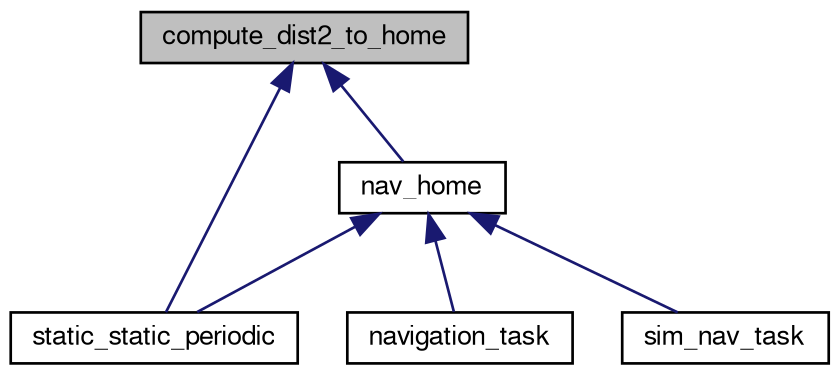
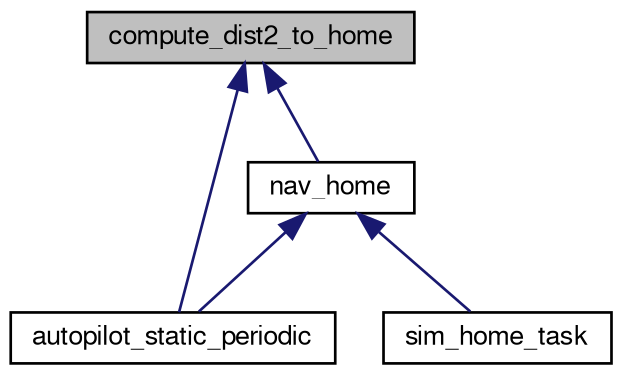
  digraph {
    rankdir=TB
    node [color=black fillcolor=white fontname=FreeSans fontsize=10 shape=record style=filled]
    edge [color=midnightblue dir=back fontname=FreeSans fontsize=10 labelfontname=FreeSans labelfontsize=10 style=solid]
    n1 [fillcolor=grey75 fontcolor=black height=0.2 label=compute_dist2_to_home width=0.4]
-   n2 [height=0.2 label=static_static_periodic width=0.4]
+   n2 [height=0.2 label=autopilot_static_periodic width=0.4]
    n3 [height=0.2 label=nav_home width=0.4]
-   n4 [height=0.2 label=navigation_task width=0.4]
-   n5 [height=0.2 label=sim_nav_task width=0.4]
+   n5 [height=0.2 label=sim_home_task width=0.4]
    n1 -> n2
    n1 -> n3
    n3 -> n2
-   n3 -> n4
    n3 -> n5
  }
